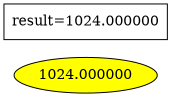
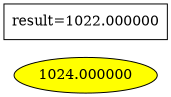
  digraph {
    rankdir=LR
    n1 [fillcolor=yellow label=1024.000000 style=filled]
-   "result=1024.000000" [shape=box]
+   "result=1024.000000" [shape=box label="result=1022.000000"]
  }
